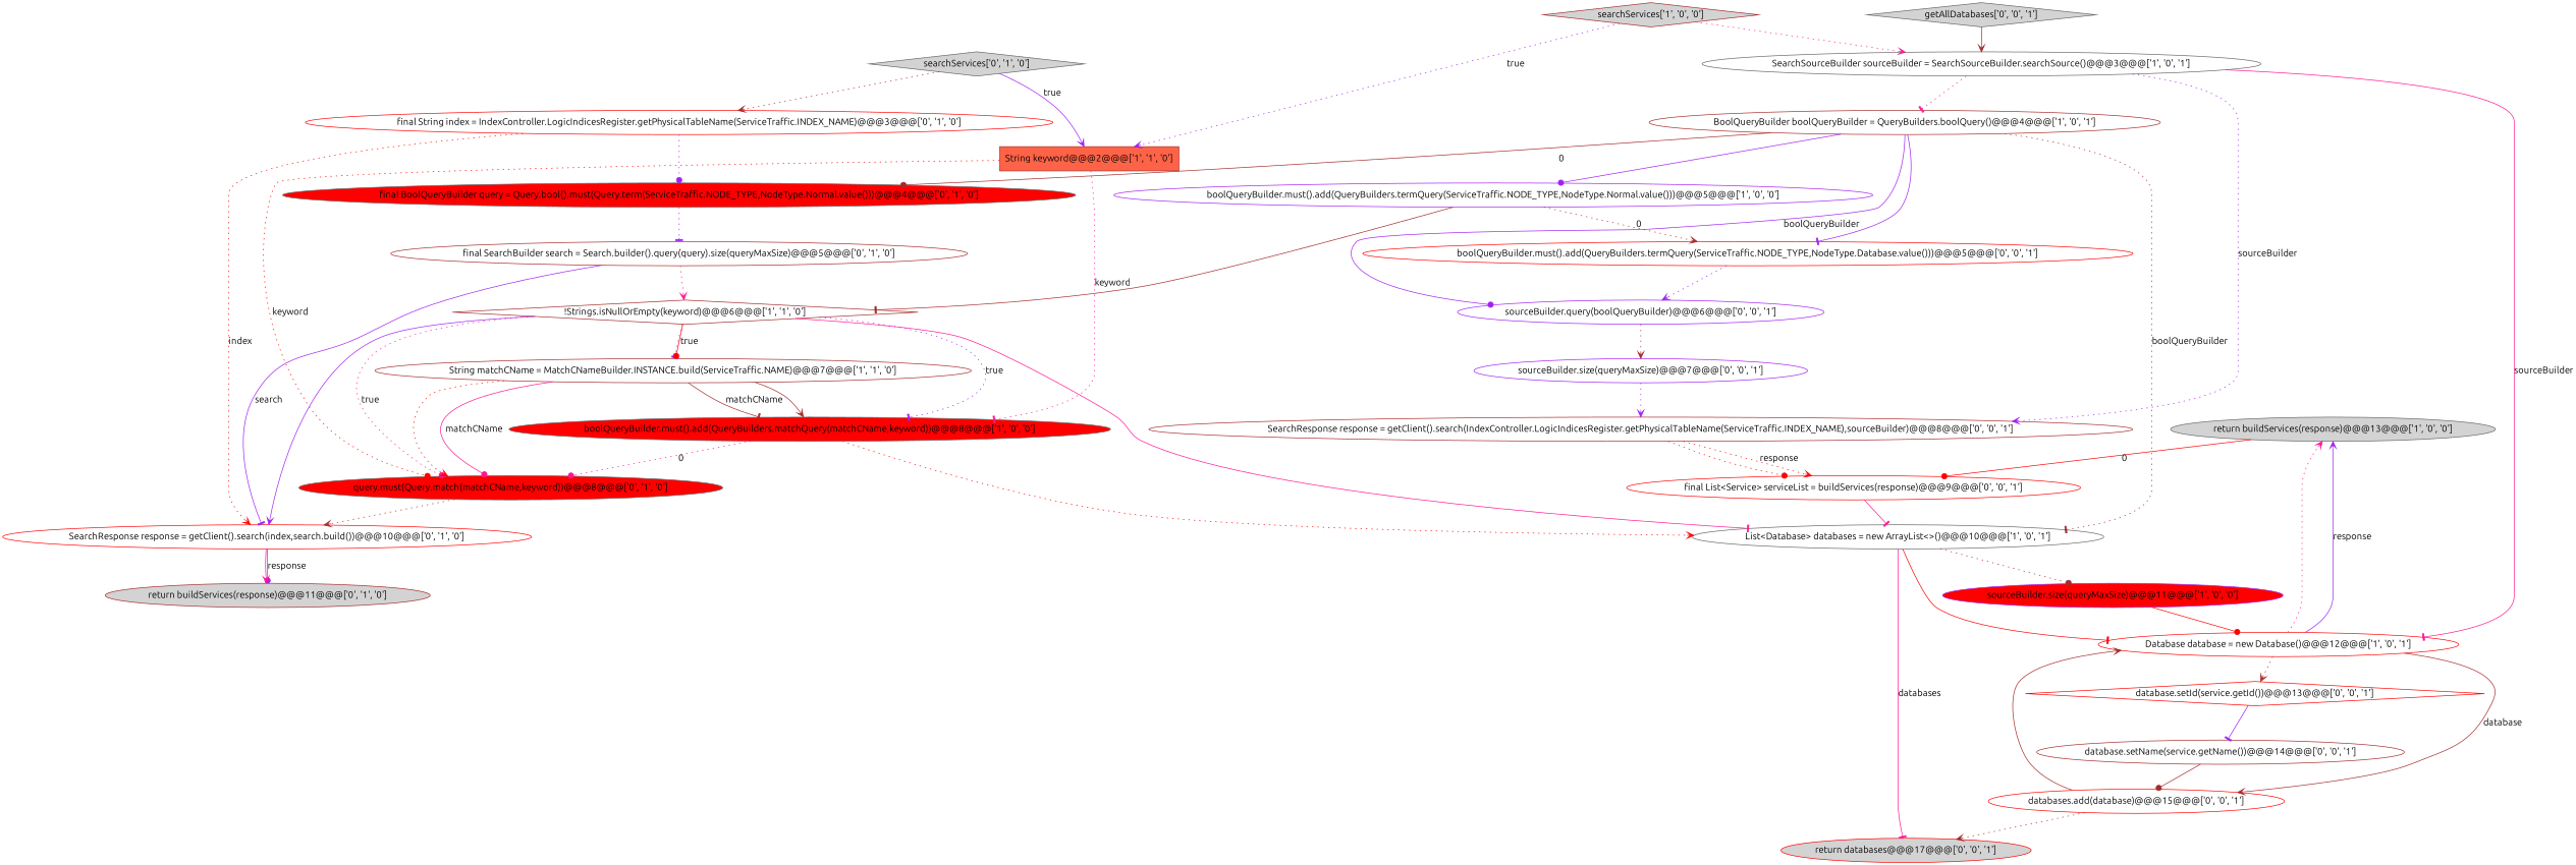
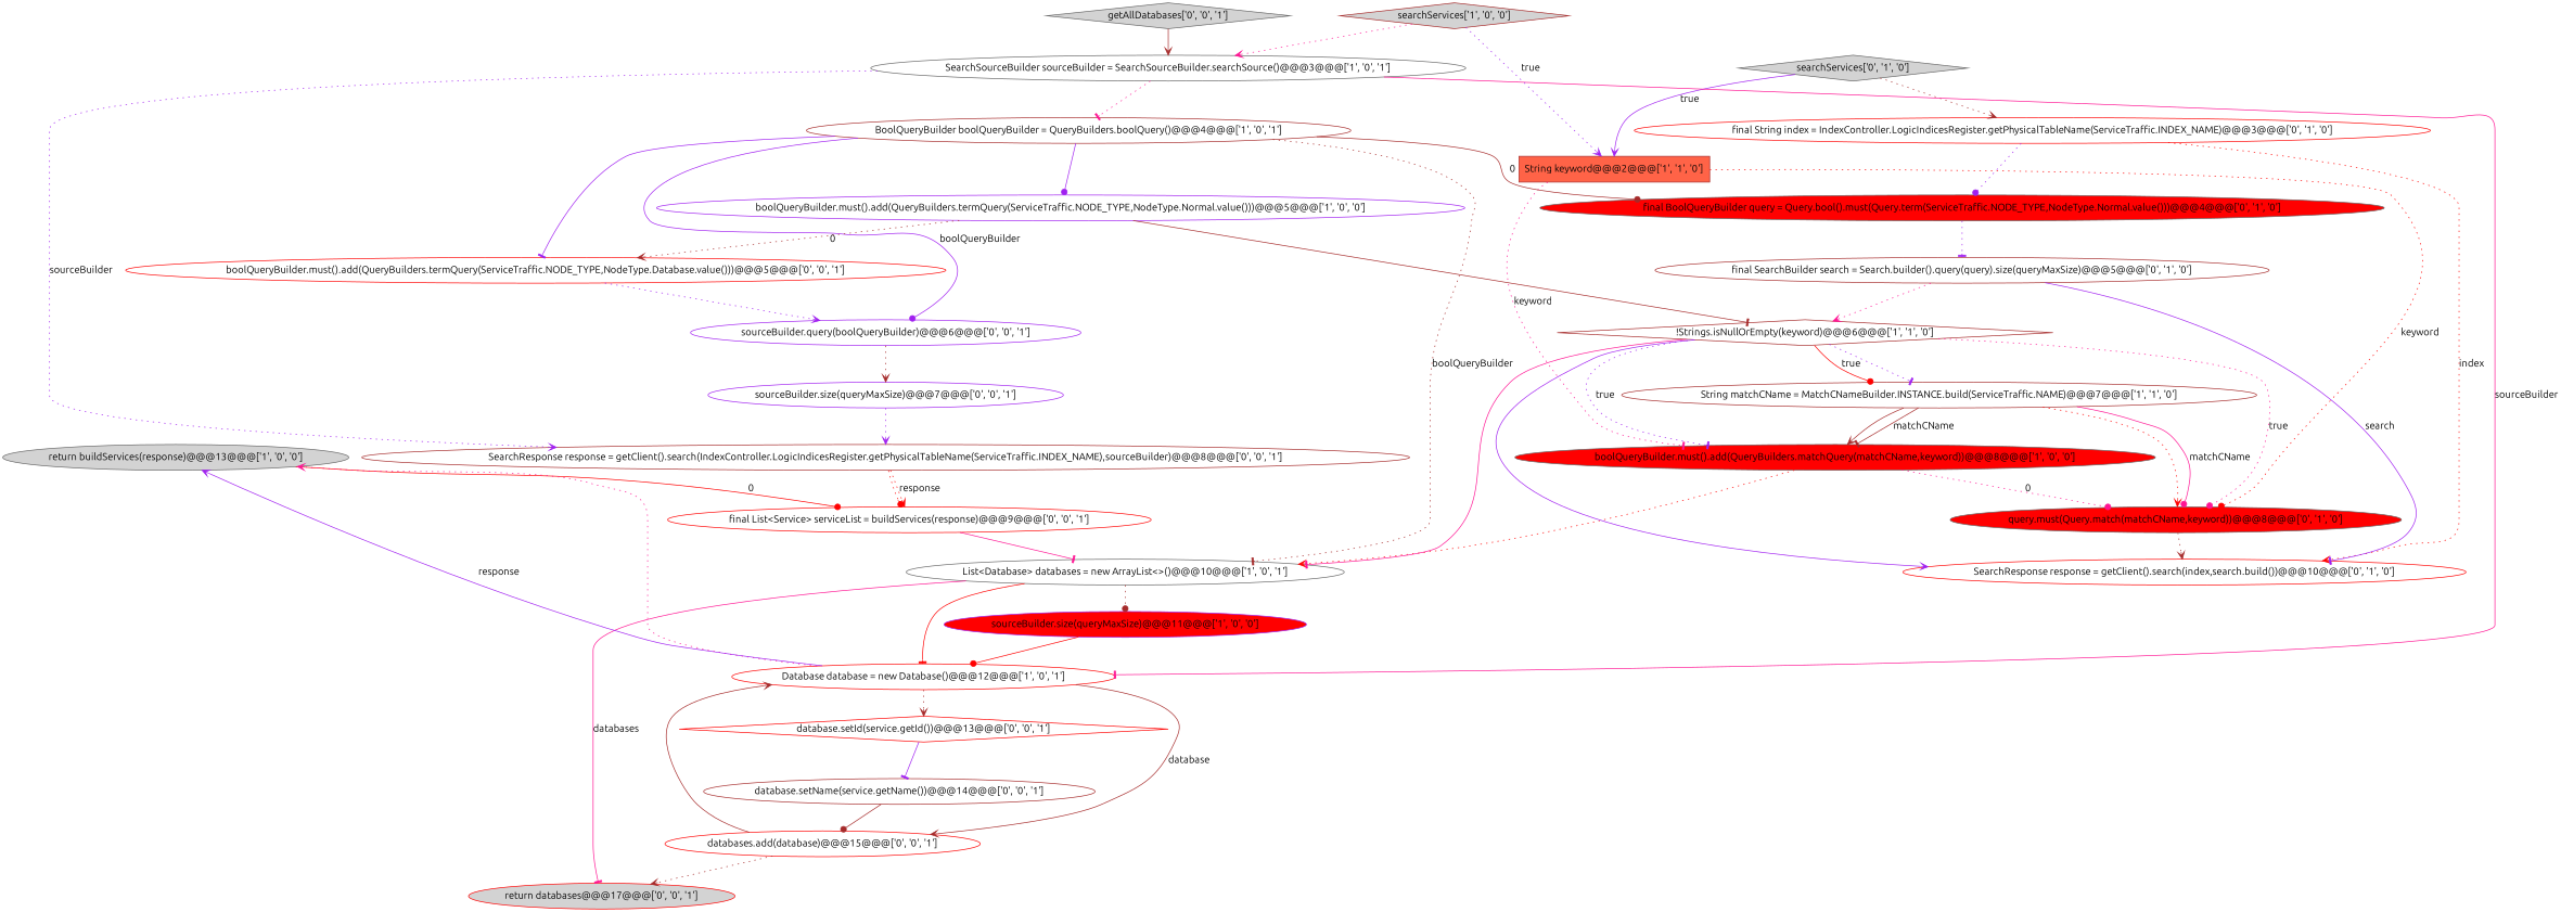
  digraph {
    fontname=Ubuntu
    node [color=brown fillcolor=white fontname=Ubuntu shape=ellipse style=filled]
    edge [arrowhead=vee color=purple fontname=Ubuntu style=dotted]
    n1 [color=gray40 fillcolor=lightgray label="return buildServices(response)@@@13@@@['1', '0', '0']"]
    n2 [color=red label="final List<Service> serviceList = buildServices(response)@@@9@@@['0', '0', '1']"]
    n3 [color=gray40 label="List<Database> databases = new ArrayList<>()@@@10@@@['1', '0', '1']"]
    n4 [label="database.setName(service.getName())@@@14@@@['0', '0', '1']"]
    n5 [color=red label="databases.add(database)@@@15@@@['0', '0', '1']"]
    n6 [color=red label="Database database = new Database()@@@12@@@['1', '0', '1']"]
    n7 [color=red fillcolor=lightgray label="return databases@@@17@@@['0', '0', '1']"]
    n8 [color=red label="SearchResponse response = getClient().search(index,search.build())@@@10@@@['0', '1', '0']"]
-   n9 [fillcolor=lightgray label="return buildServices(response)@@@11@@@['0', '1', '0']"]
    n10 [color=gray40 fillcolor=red label="boolQueryBuilder.must().add(QueryBuilders.matchQuery(matchCName,keyword))@@@8@@@['1', '0', '0']"]
    n11 [color=gray40 fillcolor=red label="query.must(Query.match(matchCName,keyword))@@@8@@@['0', '1', '0']"]
    n12 [color=purple fillcolor=red label="sourceBuilder.size(queryMaxSize)@@@11@@@['1', '0', '0']"]
    n13 [color=red label="database.setId(service.getId())@@@13@@@['0', '0', '1']" shape=diamond]
    n14 [color=purple label="sourceBuilder.size(queryMaxSize)@@@7@@@['0', '0', '1']"]
    n15 [label="SearchResponse response = getClient().search(IndexController.LogicIndicesRegister.getPhysicalTableName(ServiceTraffic.INDEX_NAME),sourceBuilder)@@@8@@@['0', '0', '1']"]
    n16 [color=gray40 fillcolor=lightgray label="searchServices['0', '1', '0']" shape=diamond]
    n17 [fillcolor=tomato label="String keyword@@@2@@@['1', '1', '0']" shape=box]
    n18 [color=red label="final String index = IndexController.LogicIndicesRegister.getPhysicalTableName(ServiceTraffic.INDEX_NAME)@@@3@@@['0', '1', '0']"]
    n19 [color=gray40 fillcolor=red label="final BoolQueryBuilder query = Query.bool().must(Query.term(ServiceTraffic.NODE_TYPE,NodeType.Normal.value()))@@@4@@@['0', '1', '0']"]
    n20 [color=gray40 label="SearchSourceBuilder sourceBuilder = SearchSourceBuilder.searchSource()@@@3@@@['1', '0', '1']"]
    n21 [label="BoolQueryBuilder boolQueryBuilder = QueryBuilders.boolQuery()@@@4@@@['1', '0', '1']"]
    n22 [color=purple label="sourceBuilder.query(boolQueryBuilder)@@@6@@@['0', '0', '1']"]
    n23 [color=red label="boolQueryBuilder.must().add(QueryBuilders.termQuery(ServiceTraffic.NODE_TYPE,NodeType.Database.value()))@@@5@@@['0', '0', '1']"]
    n24 [color=purple label="boolQueryBuilder.must().add(QueryBuilders.termQuery(ServiceTraffic.NODE_TYPE,NodeType.Normal.value()))@@@5@@@['1', '0', '0']"]
    n25 [fillcolor=lightgray label="searchServices['1', '0', '0']" shape=diamond]
    n26 [label="final SearchBuilder search = Search.builder().query(query).size(queryMaxSize)@@@5@@@['0', '1', '0']"]
    n27 [label="!Strings.isNullOrEmpty(keyword)@@@6@@@['1', '1', '0']" shape=diamond]
    n28 [label="String matchCName = MatchCNameBuilder.INSTANCE.build(ServiceTraffic.NAME)@@@7@@@['1', '1', '0']"]
    n29 [color=gray40 fillcolor=lightgray label="getAllDatabases['0', '0', '1']" shape=diamond]
    n1 -> n2 [arrowhead=dot color=red label=0 style=solid]
    n2 -> n3 [arrowhead=tee color=deeppink style=solid]
    n3 -> n6 [arrowhead=tee color=red style=solid]
    n3 -> n7 [arrowhead=tee color=deeppink label=databases style=solid]
    n3 -> n12 [arrowhead=dot color=brown]
    n4 -> n5 [arrowhead=dot color=brown style=solid]
    n5 -> n6 [color=brown style=solid]
    n5 -> n7 [color=brown]
    n6 -> n1 [color=deeppink]
    n6 -> n1 [label=response style=solid]
    n6 -> n5 [color=brown label=database style=solid]
    n6 -> n13 [color=brown]
-   n8 -> n9 [arrowhead=dot label=response style=solid]
-   n8 -> n9 [color=deeppink style=solid]
    n10 -> n3 [color=red]
    n10 -> n11 [arrowhead=dot color=deeppink label=0]
    n11 -> n8 [color=brown]
    n12 -> n6 [arrowhead=dot color=red style=solid]
    n13 -> n4 [arrowhead=tee style=solid]
    n14 -> n15
    n15 -> n2 [color=red label=response]
    n15 -> n2 [arrowhead=dot color=red]
    n16 -> n17 [label=true style=solid]
    n16 -> n18 [color=brown]
    n17 -> n10 [arrowhead=tee color=deeppink label=keyword]
    n17 -> n11 [arrowhead=dot color=red label=keyword]
    n18 -> n8 [color=red label=index]
    n18 -> n19 [arrowhead=dot]
    n19 -> n26 [arrowhead=tee]
    n20 -> n6 [arrowhead=tee color=deeppink label=sourceBuilder style=solid]
    n20 -> n15 [label=sourceBuilder]
    n20 -> n21 [arrowhead=tee color=deeppink]
    n21 -> n3 [arrowhead=tee color=brown label=boolQueryBuilder]
    n21 -> n19 [arrowhead=dot color=brown label=0 style=solid]
    n21 -> n22 [arrowhead=dot label=boolQueryBuilder style=solid]
    n21 -> n23 [arrowhead=tee style=solid]
    n21 -> n24 [arrowhead=dot style=solid]
    n22 -> n14 [color=brown]
    n23 -> n22
    n24 -> n23 [color=brown label=0]
    n24 -> n27 [arrowhead=tee color=brown style=solid]
    n25 -> n17 [label=true]
    n25 -> n20 [color=deeppink]
    n26 -> n8 [arrowhead=tee label=search style=solid]
    n26 -> n27 [color=deeppink]
    n27 -> n3 [arrowhead=tee color=deeppink style=solid]
    n27 -> n8 [style=solid]
    n27 -> n10 [arrowhead=tee label=true]
    n27 -> n11 [arrowhead=dot color=deeppink label=true]
    n27 -> n28 [arrowhead=tee]
    n27 -> n28 [arrowhead=dot color=red label=true style=solid]
    n28 -> n10 [arrowhead=tee color=brown label=matchCName style=solid]
    n28 -> n10 [color=brown style=solid]
    n28 -> n11 [color=red]
    n28 -> n11 [arrowhead=dot color=deeppink label=matchCName style=solid]
    n29 -> n20 [color=brown style=solid]
  }
